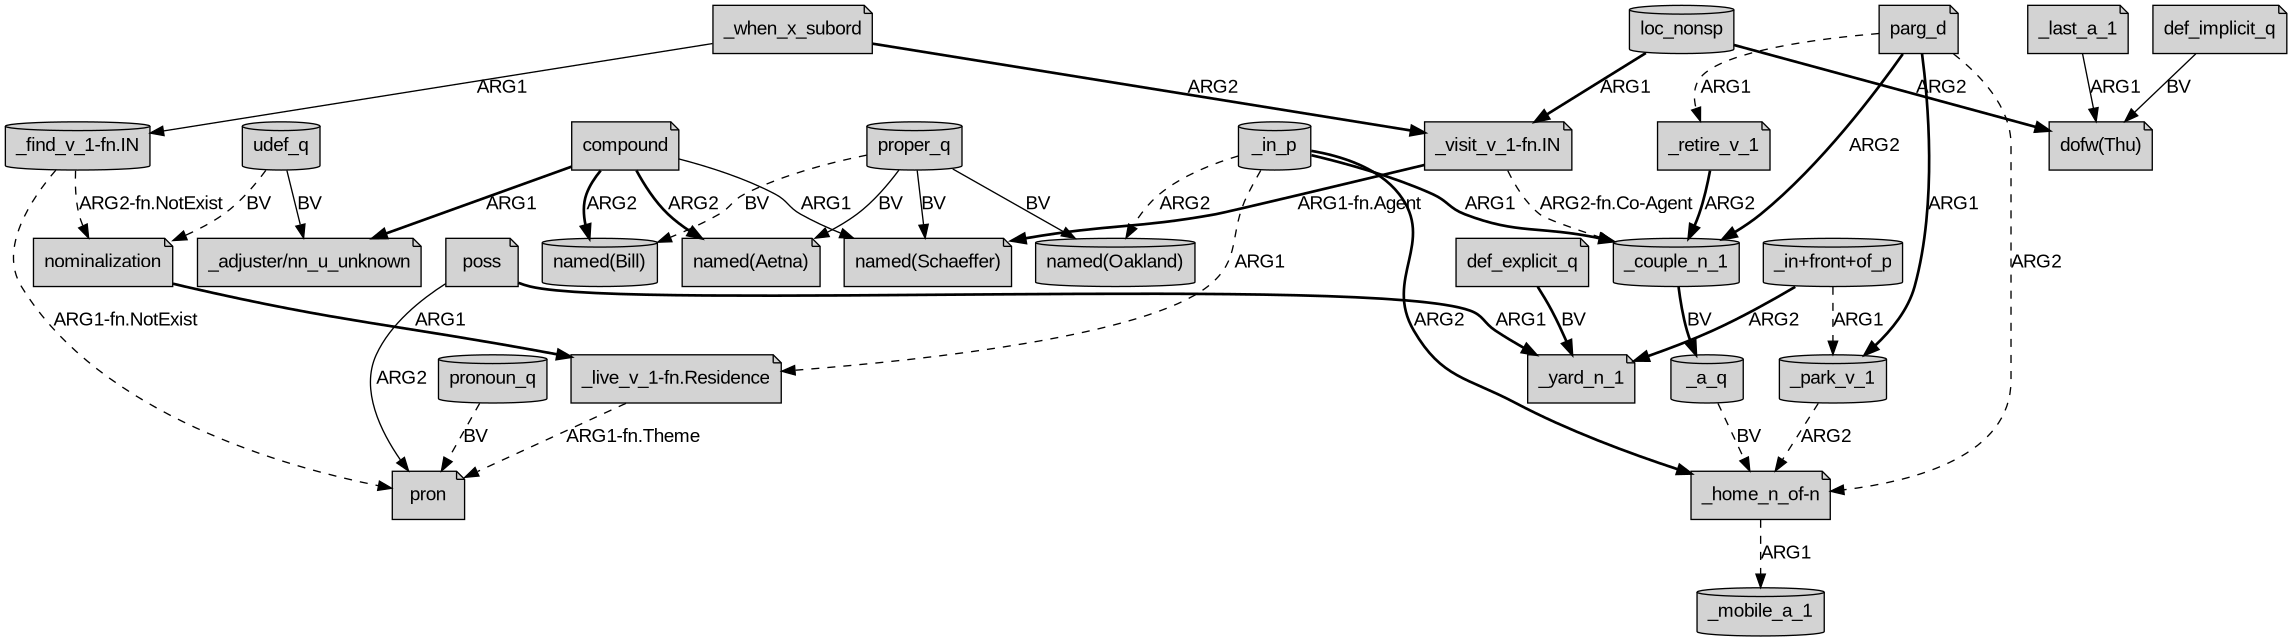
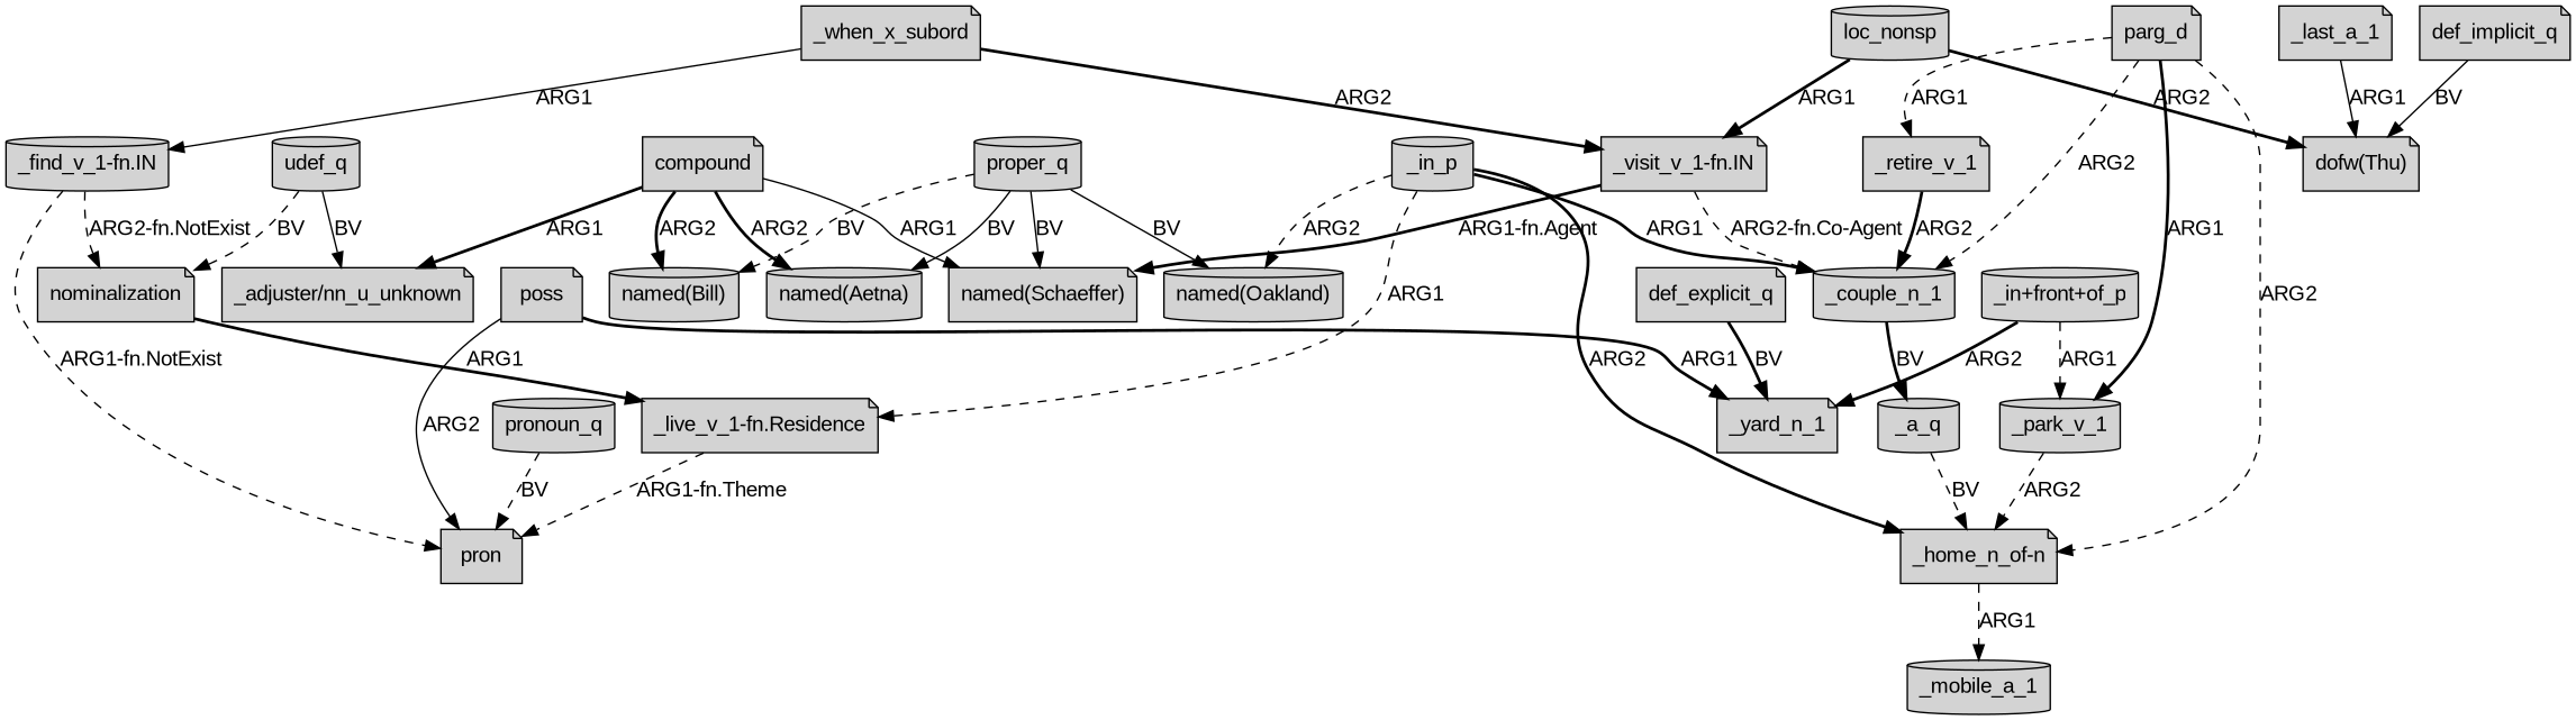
  digraph {
    fontname="Liberation Sans"
    node [fontname="Liberation Sans" shape=note style=filled]
    edge [fontname="Liberation Sans" style=bold]
    nominalization
    "_live_v_1-fn.Residence"
    pron
    "_find_v_1-fn.IN" [shape=cylinder]
    _in_p [shape=cylinder]
    "_home_n_of-n"
    _couple_n_1 [shape=cylinder]
    "named(Oakland)" [shape=cylinder]
    _mobile_a_1 [shape=cylinder]
    _a_q [shape=cylinder]
    poss
    _yard_n_1
    _when_x_subord
    "_visit_v_1-fn.IN"
    "named(Schaeffer)"
    proper_q [shape=cylinder]
    "named(Bill)" [shape=cylinder]
-   "named(Aetna)"
+   "named(Aetna)" [shape=cylinder]
    parg_d
    _retire_v_1
    _park_v_1 [shape=cylinder]
    _last_a_1
    "dofw(Thu)"
    compound
    "_adjuster/nn_u_unknown"
    udef_q [shape=cylinder]
    pronoun_q [shape=cylinder]
    def_implicit_q
    loc_nonsp [shape=cylinder]
    "_in+front+of_p" [shape=cylinder]
    def_explicit_q
    nominalization -> "_live_v_1-fn.Residence" [label=ARG1]
    "_live_v_1-fn.Residence" -> pron [label="ARG1-fn.Theme" style=dashed]
    "_find_v_1-fn.IN" -> nominalization [label="ARG2-fn.NotExist" style=dashed]
    "_find_v_1-fn.IN" -> pron [label="ARG1-fn.NotExist" style=dashed]
    _in_p -> "_live_v_1-fn.Residence" [label=ARG1 style=dashed]
    _in_p -> "_home_n_of-n" [label=ARG2]
    _in_p -> _couple_n_1 [label=ARG1]
    _in_p -> "named(Oakland)" [label=ARG2 style=dashed]
    "_home_n_of-n" -> _mobile_a_1 [label=ARG1 style=dashed]
    _couple_n_1 -> _a_q [label=BV]
    _a_q -> "_home_n_of-n" [label=BV style=dashed]
    poss -> pron [label=ARG2 style=solid]
    poss -> _yard_n_1 [label=ARG1]
    _when_x_subord -> "_find_v_1-fn.IN" [label=ARG1 style=solid]
    _when_x_subord -> "_visit_v_1-fn.IN" [label=ARG2]
    "_visit_v_1-fn.IN" -> _couple_n_1 [label="ARG2-fn.Co-Agent" style=dashed]
    "_visit_v_1-fn.IN" -> "named(Schaeffer)" [label="ARG1-fn.Agent"]
    proper_q -> "named(Oakland)" [label=BV style=solid]
    proper_q -> "named(Schaeffer)" [label=BV style=solid]
    proper_q -> "named(Bill)" [label=BV style=dashed]
    proper_q -> "named(Aetna)" [label=BV style=solid]
    parg_d -> "_home_n_of-n" [label=ARG2 style=dashed]
-   parg_d -> _couple_n_1 [label=ARG2]
+   parg_d -> _couple_n_1 [label=ARG2 style=dashed]
    parg_d -> _retire_v_1 [label=ARG1 style=dashed]
    parg_d -> _park_v_1 [label=ARG1]
    _retire_v_1 -> _couple_n_1 [label=ARG2]
    _park_v_1 -> "_home_n_of-n" [label=ARG2 style=dashed]
    _last_a_1 -> "dofw(Thu)" [label=ARG1 style=solid]
    compound -> "named(Schaeffer)" [label=ARG1 style=solid]
    compound -> "named(Bill)" [label=ARG2]
    compound -> "named(Aetna)" [label=ARG2]
    compound -> "_adjuster/nn_u_unknown" [label=ARG1]
    udef_q -> nominalization [label=BV style=dashed]
    udef_q -> "_adjuster/nn_u_unknown" [label=BV style=solid]
    pronoun_q -> pron [label=BV style=dashed]
    def_implicit_q -> "dofw(Thu)" [label=BV style=solid]
    loc_nonsp -> "_visit_v_1-fn.IN" [label=ARG1]
    loc_nonsp -> "dofw(Thu)" [label=ARG2]
    "_in+front+of_p" -> _yard_n_1 [label=ARG2]
    "_in+front+of_p" -> _park_v_1 [label=ARG1 style=dashed]
    def_explicit_q -> _yard_n_1 [label=BV]
  }
